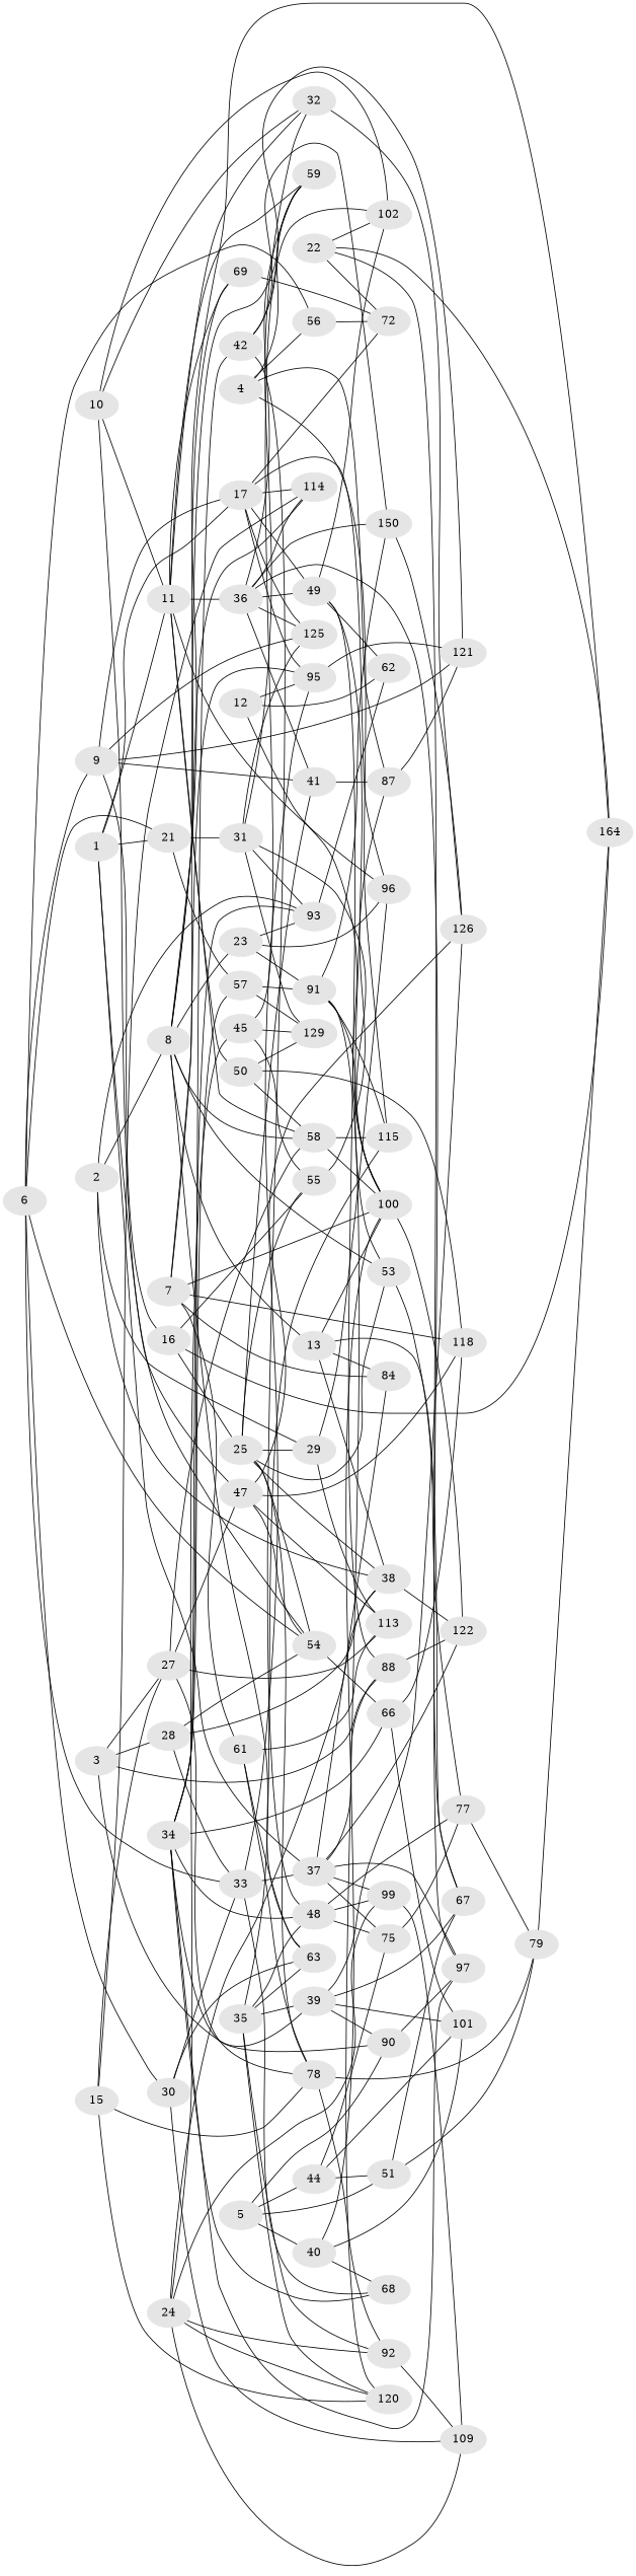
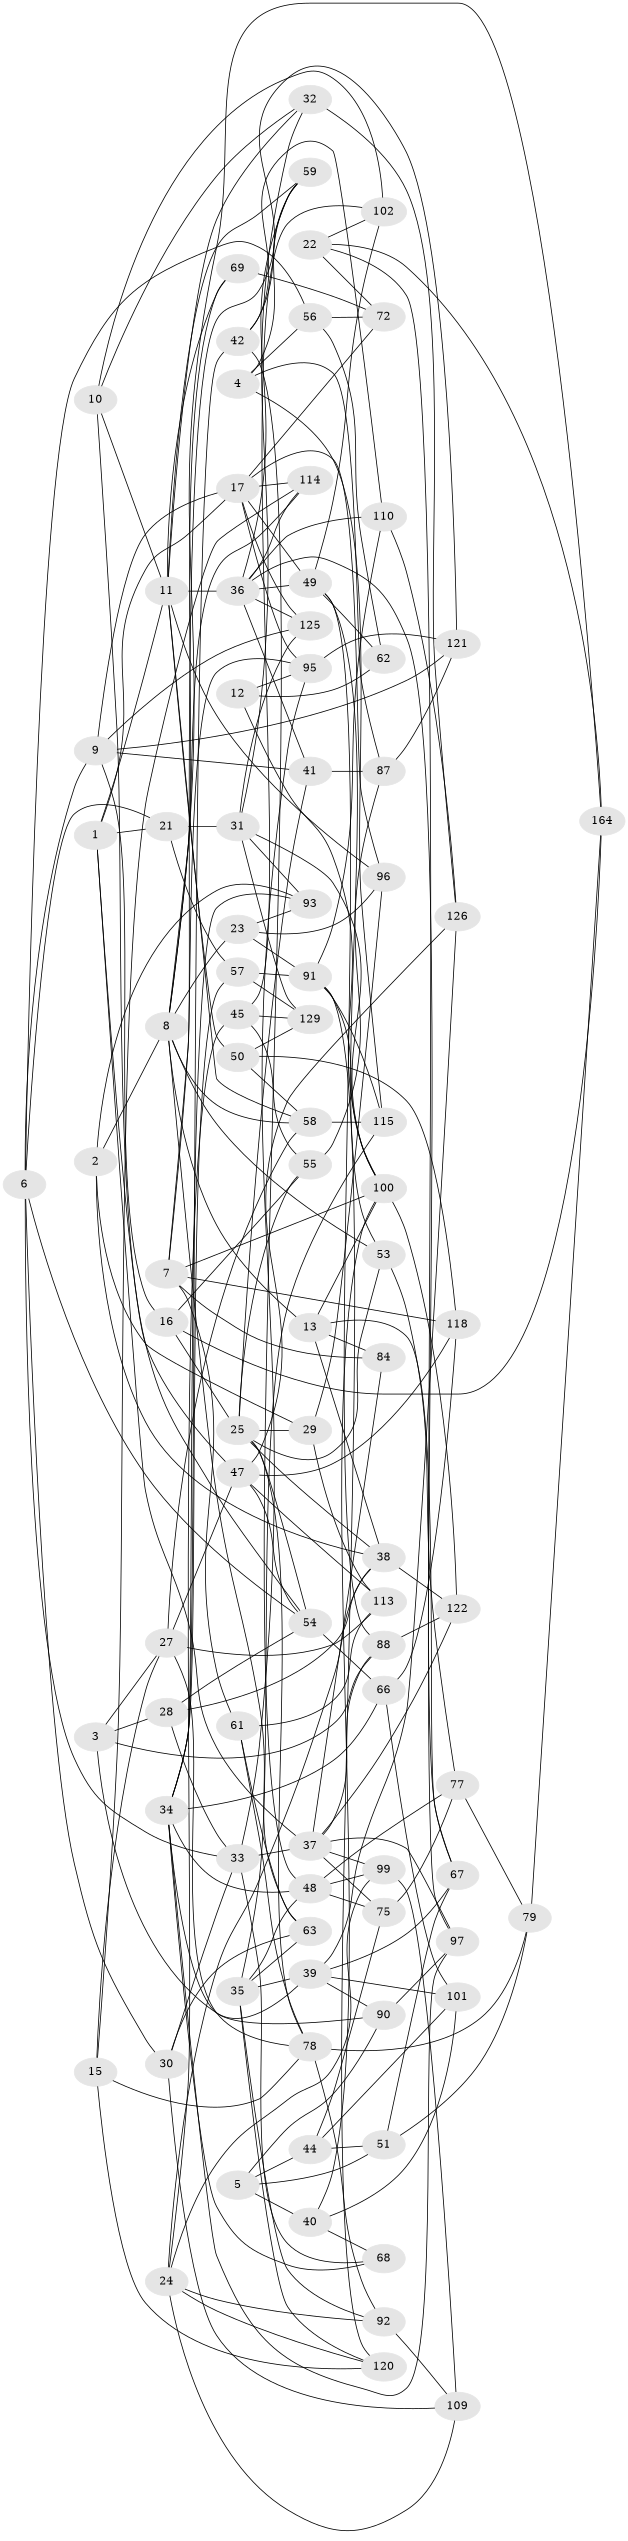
  graph {
    fontname="DejaVu Serif"
    rankdir=LR
    node [color=gray90 fontname="DejaVu Serif" style=filled]
    edge [fontname="DejaVu Serif"]
    1 [super="+18"]
    11 [super="+14+74"]
    17 [super="+111+112"]
    21
    37 [super="+65+64"]
    47 [super="+83"]
    n7 [label=59]
    58 [super="+127"]
    69
    32
    36 [super="+73+43"]
    50
    96
    95 [super="+106"]
    114
    125
    49 [super="+107"]
    72
    31 [super="+98"]
    57
    88
    84
    97
    99
    75
    122
    54 [super="+105"]
    118
    113
    126
    8 [super="+52"]
    13 [super="+128"]
    23
    53
    63
    n36 [label=164]
    2
    29
    38 [super="+85"]
    93
    n41 [label=28]
    3
    27 [super="+108"]
    39 [super="+59"]
    33 [super="+80"]
    78 [super="+124"]
    90
    67
    101
    4
    56
    87
    115
    62
    121
    5
    40
    44
    51
    100 [super="+103"]
    68
    79
    6 [super="+86"]
    9 [super="+19"]
    30
    16
    41
    109
    66
    7 [super="+26"]
    61
    91 [super="+116"]
    77
    25 [super="+82+60"]
    55
    10
    102
-   110 [label=150]
+   110
    129
    12
    15
    120
    92
    22
    24 [super="+28"]
    45
    34 [super="+46"]
    42
    48 [super="+123"]
    35 [super="+94"]
    1 -- 11 [weight=2]
    1 -- 17
    1 -- 21
    1 -- 37
    1 -- 47
    11 -- n7
    11 -- 58
    11 -- 69
    11 -- 32
    11 -- 36
    11 -- 50
    11 -- 96
    17 -- 96
    17 -- 95
    17 -- 114
    17 -- 125
    17 -- 49
    17 -- 72
    21 -- 31
    21 -- 57
    37 -- 88
    37 -- 84
    37 -- 97
    37 -- 99
    37 -- 75
    37 -- 122
    47 -- 54
    47 -- 118
    47 -- 113
    47 -- 126
    58 -- 115
-   58 -- 100
    69 -- 72
    32 -- 126
    36 -- n7
    36 -- 114
    36 -- 125
    36 -- 49
    36 -- 67
    36 -- 41
    36 -- 110
    50 -- 58
    50 -- 118
    50 -- 129
    95 -- 121
    49 -- 88
    49 -- 53
    49 -- 62
    49 -- 102
    31 -- 32
    31 -- 125
    31 -- 93
    31 -- 100
    31 -- 129
    57 -- 91
    57 -- 129
    88 -- 122
    99 -- 109
    75 -- 77
    54 -- 66
    8 -- 58
    8 -- 69 [weight=2]
    8 -- 114
    8 -- 13
    8 -- 23
    8 -- 53
    8 -- 63
    8 -- n36
    13 -- 84 [weight=2]
    13 -- 38
    13 -- 67
    13 -- 100
    23 -- 96
    23 -- 93
    23 -- 91
    53 -- 77
    2 -- 8
    2 -- 29
    2 -- 38
    2 -- 93
    29 -- 96
    29 -- 113
    38 -- 122
    n41 -- 54
    n41 -- 38
    n41 -- 33
    3 -- 88
    3 -- n41
    3 -- 27
    3 -- 39
    27 -- 47
    27 -- 58
    27 -- 113
    27 -- 78
    39 -- 126
    39 -- 90
    39 -- 67
    39 -- 101
    33 -- 37
    33 -- 95
    33 -- 68
    78 -- 79
    78 -- 92
    90 -- 97
    4 -- n7
    4 -- 56
    4 -- 87
    4 -- 115
    56 -- 72
-   93 -- 62
+   56 -- 62
    87 -- 121
    5 -- 90
    5 -- 40
    5 -- 44
    5 -- 51
    40 -- 101
    40 -- 100
    40 -- 68
    44 -- 75
    44 -- 101
    44 -- 51
    51 -- 67
    51 -- 79
    100 -- 122
    79 -- n36
    6 -- 21
    6 -- 54
    6 -- 33
    6 -- 56
    6 -- 9
    6 -- 30
    9 -- 17
    9 -- 125
    9 -- 121
    9 -- 16
    9 -- 41
    30 -- 63
    30 -- 33
    30 -- 109
    16 -- n36
    16 -- 25
    16 -- 55
    41 -- 87
    66 -- 118
    66 -- 101
    7 -- 95
    7 -- 84
    7 -- 118
    7 -- 121
    7 -- 100
    7 -- 61
    61 -- 113
    61 -- 63
    61 -- 78
    91 -- 115
    91 -- 100
    91 -- 110
    91 -- 120
    77 -- 79
    25 -- 54
    25 -- 53
    25 -- 29
    25 -- 38
    25 -- 78
    25 -- 41
    25 -- 55
    55 -- 87
    10 -- 11
    10 -- 32
    10 -- 54
    10 -- 102
    110 -- 126
    12 -- 95 [weight=2]
    12 -- 62
    12 -- 100
    15 -- 114
    15 -- 27
    15 -- 78
    15 -- 120
    92 -- 109
    22 -- 72
    22 -- 97
    22 -- n36
    22 -- 102
    24 -- 99
    24 -- 38
    24 -- 109
    24 -- 120
    24 -- 92
    24 -- 45
    45 -- 55
    45 -- 102
    45 -- 129
    34 -- 57
    34 -- 97
    34 -- 93
    34 -- 90
    34 -- 68
    34 -- 66
    34 -- 42
    34 -- 48
    42 -- n7
    42 -- 110
    42 -- 48
    48 -- 99
    48 -- 75
    48 -- 77
    35 -- 63
    35 -- 39
    35 -- 115
    35 -- 120
    35 -- 92
    35 -- 48
  }
